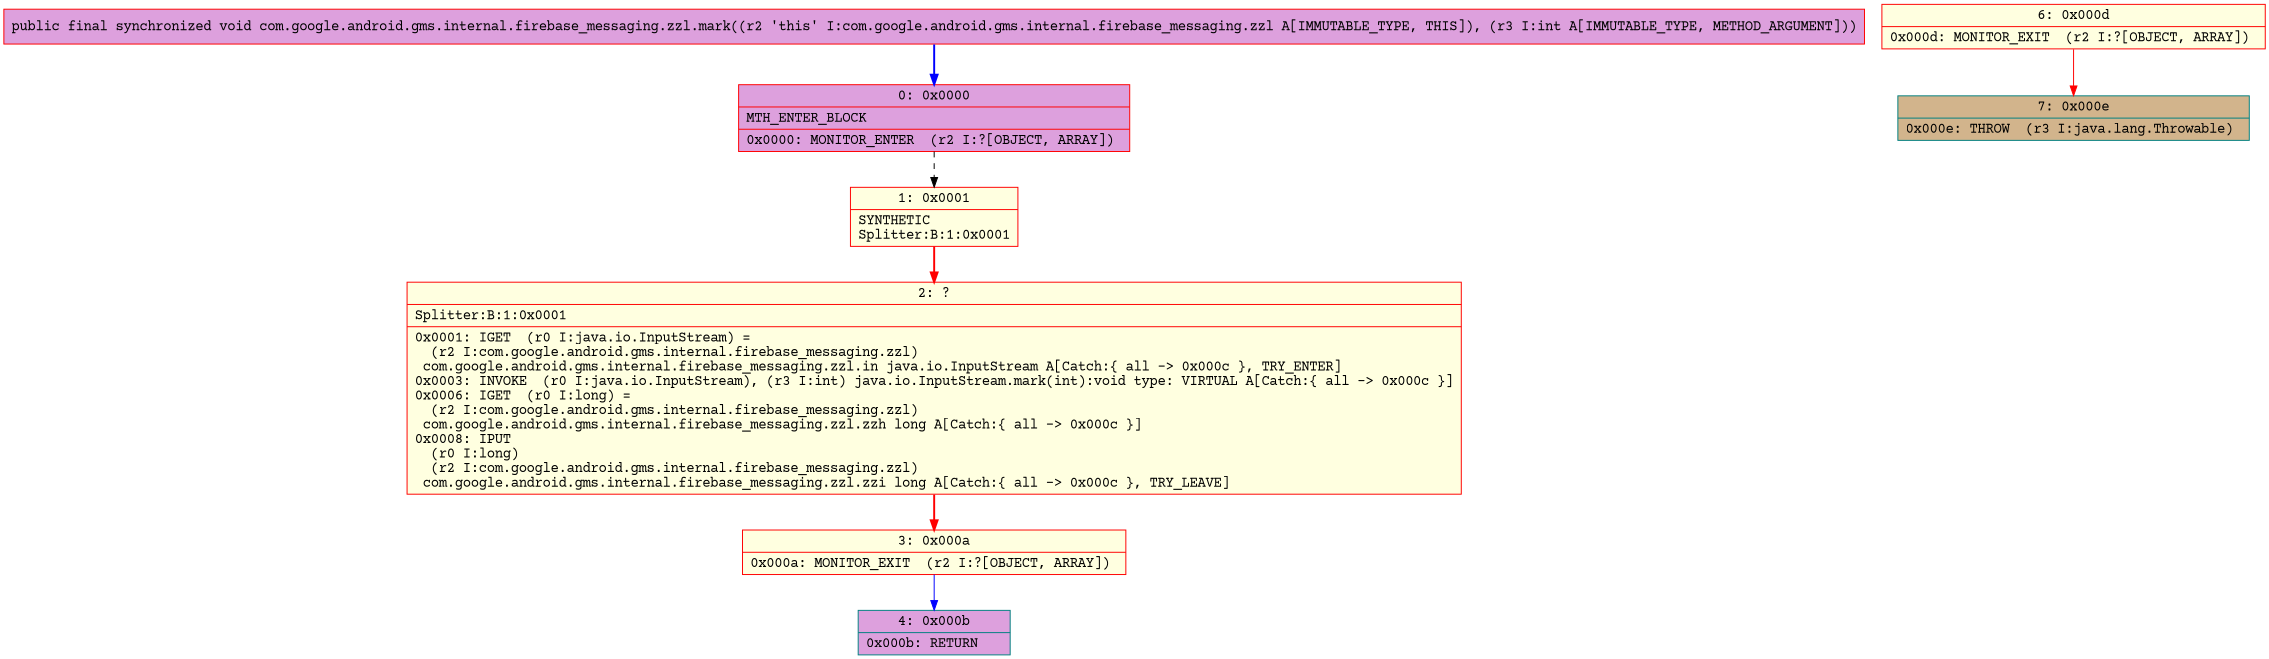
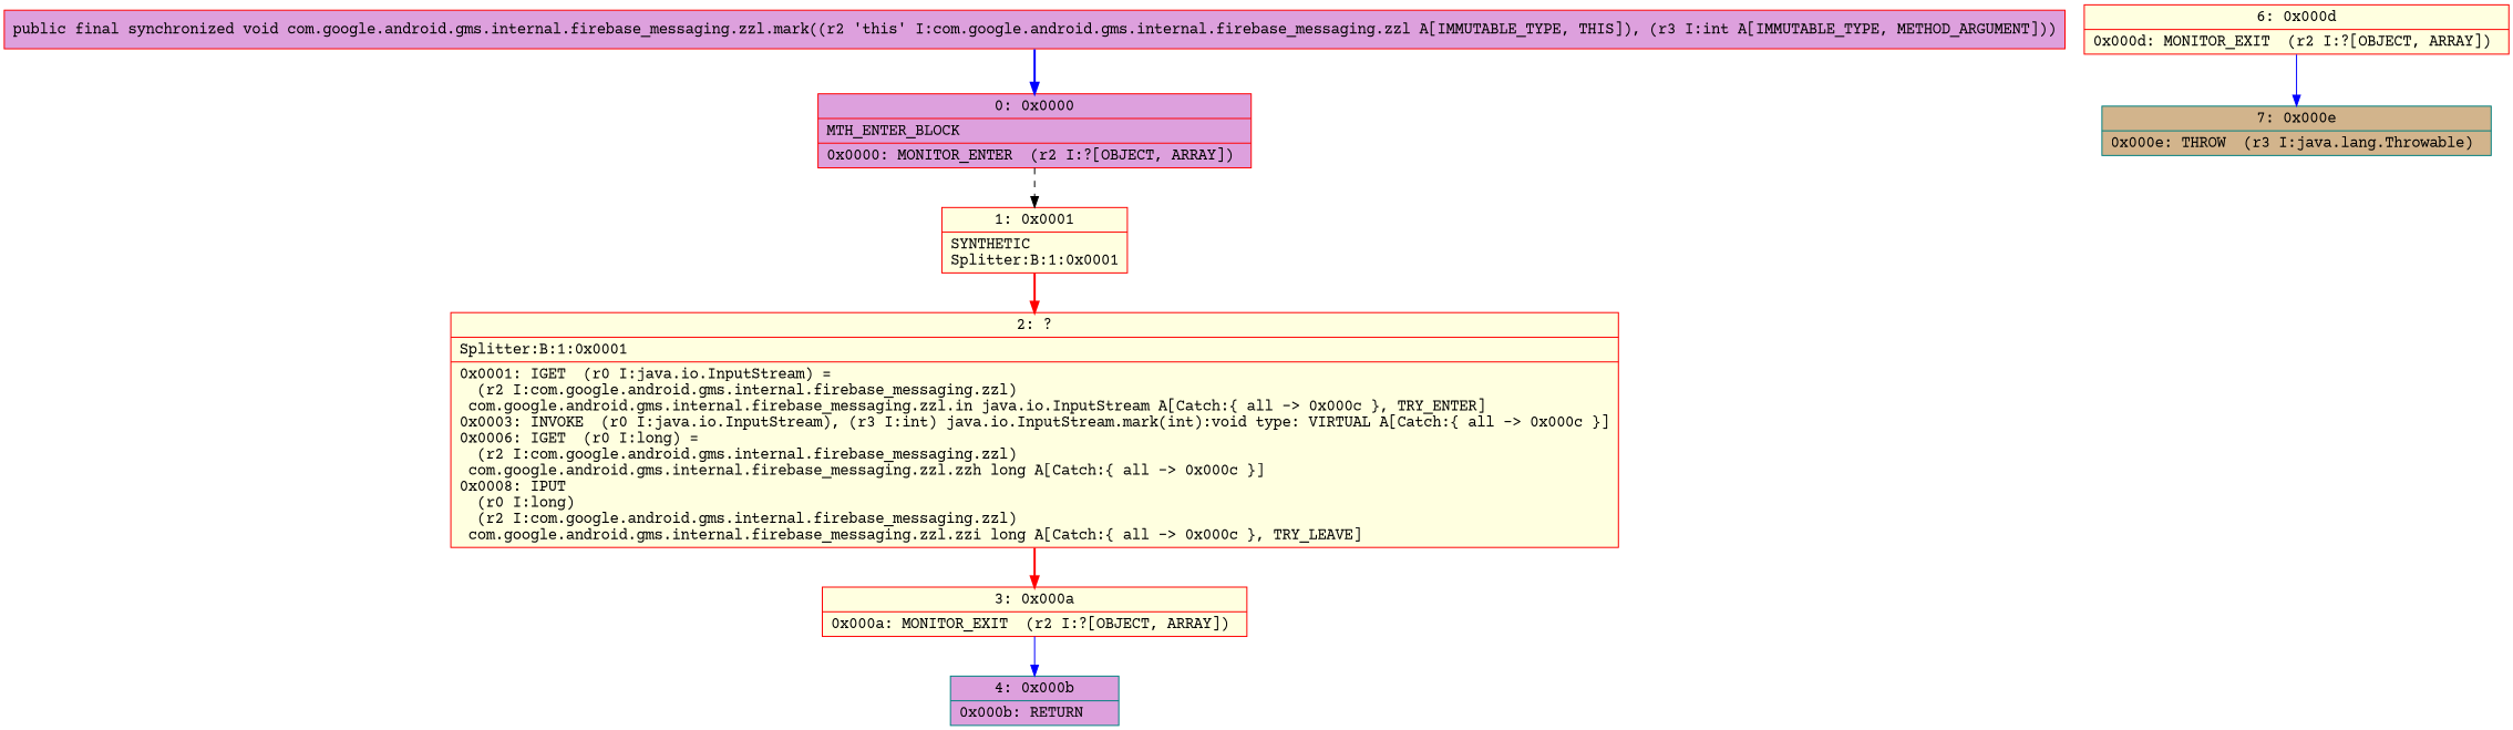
  digraph {
    fontname="Courier Prime"
    node [color=red fillcolor=lightyellow fontname="Courier Prime" shape=record style=filled]
    edge [color=red fontname="Courier Prime" style=bold]
    n1 [fillcolor=plum label="{0\:\ 0x0000|MTH_ENTER_BLOCK\l|0x0000: MONITOR_ENTER  (r2 I:?[OBJECT, ARRAY]) \l}"]
    n2 [label="{1\:\ 0x0001|SYNTHETIC\lSplitter:B:1:0x0001\l}"]
    n3 [label="{2\:\ ?|Splitter:B:1:0x0001\l|0x0001: IGET  (r0 I:java.io.InputStream) = \l  (r2 I:com.google.android.gms.internal.firebase_messaging.zzl)\l com.google.android.gms.internal.firebase_messaging.zzl.in java.io.InputStream A[Catch:\{ all \-\> 0x000c \}, TRY_ENTER]\l0x0003: INVOKE  (r0 I:java.io.InputStream), (r3 I:int) java.io.InputStream.mark(int):void type: VIRTUAL A[Catch:\{ all \-\> 0x000c \}]\l0x0006: IGET  (r0 I:long) = \l  (r2 I:com.google.android.gms.internal.firebase_messaging.zzl)\l com.google.android.gms.internal.firebase_messaging.zzl.zzh long A[Catch:\{ all \-\> 0x000c \}]\l0x0008: IPUT  \l  (r0 I:long)\l  (r2 I:com.google.android.gms.internal.firebase_messaging.zzl)\l com.google.android.gms.internal.firebase_messaging.zzl.zzi long A[Catch:\{ all \-\> 0x000c \}, TRY_LEAVE]\l}"]
    n4 [label="{3\:\ 0x000a|0x000a: MONITOR_EXIT  (r2 I:?[OBJECT, ARRAY]) \l}"]
    n5 [color=teal fillcolor=plum label="{4\:\ 0x000b|0x000b: RETURN   \l}"]
    n6 [label="{6\:\ 0x000d|0x000d: MONITOR_EXIT  (r2 I:?[OBJECT, ARRAY]) \l}"]
    n7 [color=teal fillcolor=tan label="{7\:\ 0x000e|0x000e: THROW  (r3 I:java.lang.Throwable) \l}"]
    n8 [fillcolor=plum label="{public final synchronized void com.google.android.gms.internal.firebase_messaging.zzl.mark((r2 'this' I:com.google.android.gms.internal.firebase_messaging.zzl A[IMMUTABLE_TYPE, THIS]), (r3 I:int A[IMMUTABLE_TYPE, METHOD_ARGUMENT])) }"]
    n1 -> n2 [color=black style=dashed]
    n2 -> n3
    n3 -> n4
    n4 -> n5 [color=blue style=solid]
-   n6 -> n7 [style=solid]
+   n6 -> n7 [color=blue style=solid]
    n8 -> n1 [color=blue]
  }
